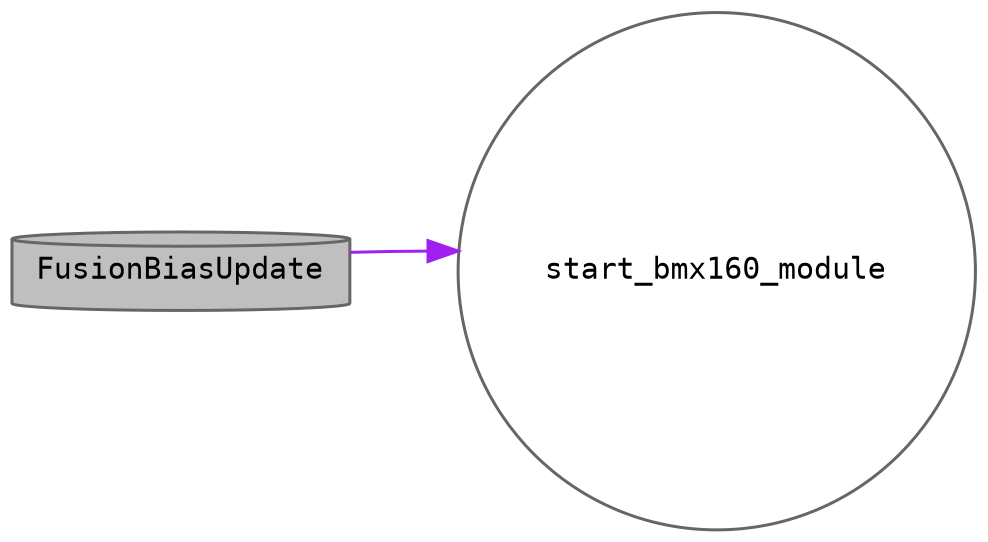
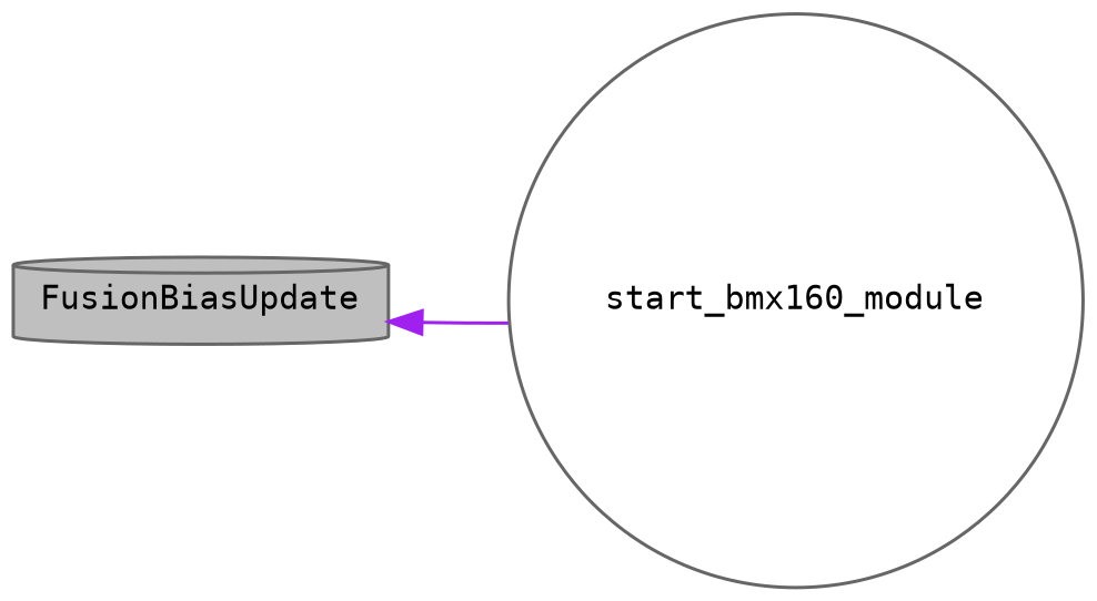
  digraph {
    rankdir=LR
    fontname="DejaVu Sans Mono"
    node [color=gray40 fontname="DejaVu Sans Mono" fontsize=10 style=filled]
    n1 [fillcolor=grey75 fontcolor=black height=0.2 label=FusionBiasUpdate shape=cylinder width=0.4]
    n2 [fillcolor=white height=0.2 label=start_bmx160_module shape=circle width=0.4]
-   n2 -> n1 [color=purple dir=back fontname="DejaVu Sans Mono" fontsize=10 labelfontname=Helvetica labelfontsize=10 style=solid]
+   n1 -> n2 [color=purple dir=back fontname="DejaVu Sans Mono" fontsize=10 labelfontname=Helvetica labelfontsize=10 style=solid]
  }
